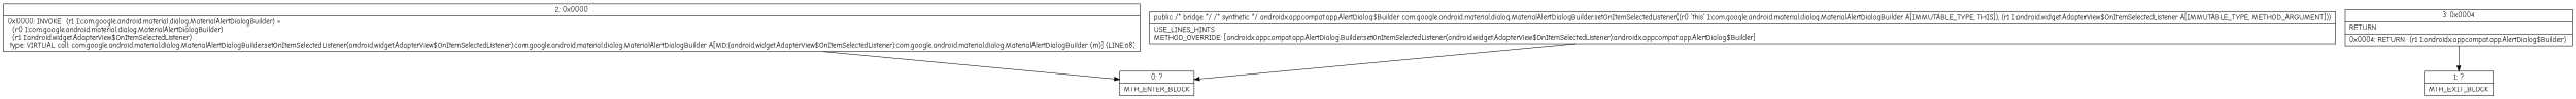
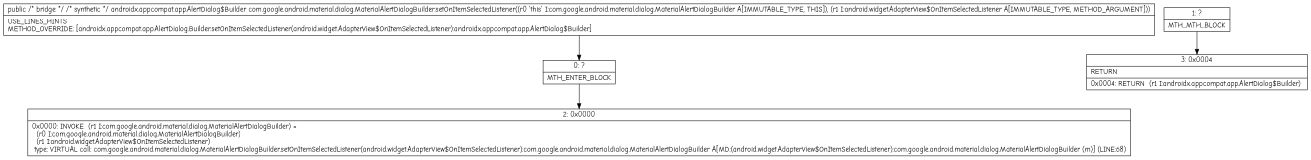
  digraph {
    fontname="Comic Neue"
    node [fontname="Comic Neue" shape=record]
    edge [fontname="Comic Neue"]
    n1 [label="{0\:\ ?|MTH_ENTER_BLOCK\l}"]
    n2 [label="{2\:\ 0x0000|0x0000: INVOKE  (r1 I:com.google.android.material.dialog.MaterialAlertDialogBuilder) = \l  (r0 I:com.google.android.material.dialog.MaterialAlertDialogBuilder)\l  (r1 I:android.widget.AdapterView$OnItemSelectedListener)\l type: VIRTUAL call: com.google.android.material.dialog.MaterialAlertDialogBuilder.setOnItemSelectedListener(android.widget.AdapterView$OnItemSelectedListener):com.google.android.material.dialog.MaterialAlertDialogBuilder A[MD:(android.widget.AdapterView$OnItemSelectedListener):com.google.android.material.dialog.MaterialAlertDialogBuilder (m)] (LINE:68)\l}"]
    n3 [label="{3\:\ 0x0004|RETURN\l|0x0004: RETURN  (r1 I:androidx.appcompat.app.AlertDialog$Builder) \l}"]
-   n4 [label="{1\:\ ?|MTH_EXIT_BLOCK\l}"]
+   n4 [label="{1\:\ ?|MTH_MTH_BLOCK\l}"]
    n5 [label="{public \/* bridge *\/ \/* synthetic *\/ androidx.appcompat.app.AlertDialog$Builder com.google.android.material.dialog.MaterialAlertDialogBuilder.setOnItemSelectedListener((r0 'this' I:com.google.android.material.dialog.MaterialAlertDialogBuilder A[IMMUTABLE_TYPE, THIS]), (r1 I:android.widget.AdapterView$OnItemSelectedListener A[IMMUTABLE_TYPE, METHOD_ARGUMENT]))  | USE_LINES_HINTS\lMETHOD_OVERRIDE: [androidx.appcompat.app.AlertDialog.Builder.setOnItemSelectedListener(android.widget.AdapterView$OnItemSelectedListener):androidx.appcompat.app.AlertDialog$Builder]\l}"]
-   n2 -> n1
-   n3 -> n4
+   n1 -> n2
+   n4 -> n3
    n5 -> n1
  }
